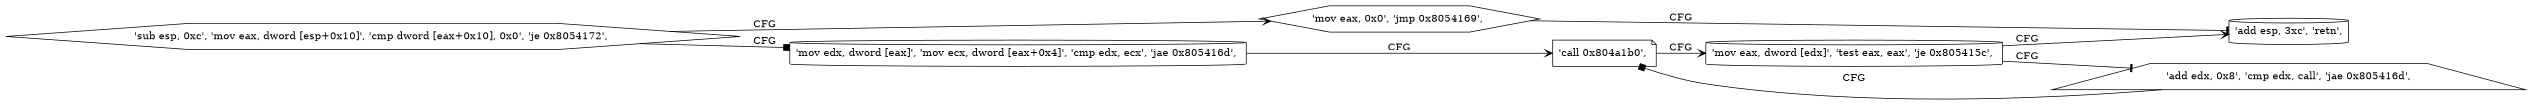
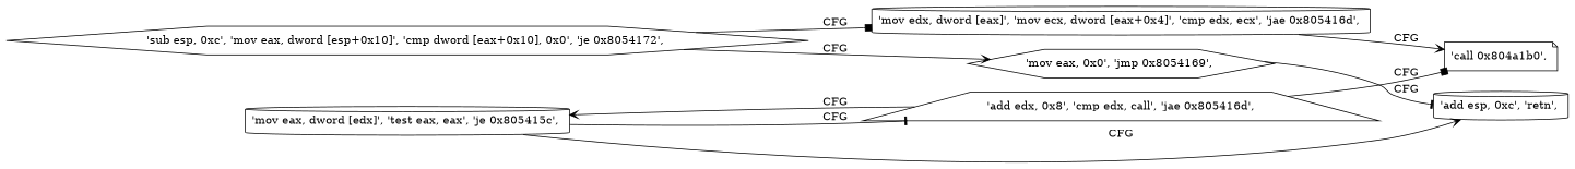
  digraph {
    rankdir=LR
    node [shape=cylinder]
    edge [arrowhead=vee]
    n1 [label="'sub esp, 0xc', 'mov eax, dword [esp+0x10]', 'cmp dword [eax+0x10], 0x0', 'je 0x8054172', " shape=hexagon]
    n2 [label="'mov eax, 0x0', 'jmp 0x8054169', " shape=hexagon]
    n3 [label="'mov edx, dword [eax]', 'mov ecx, dword [eax+0x4]', 'cmp edx, ecx', 'jae 0x805416d', "]
-   n4 [label="'add esp, 3xc', 'retn',"]
+   n4 [label="'add esp, 0xc', 'retn', "]
    n5 [label="'call 0x804a1b0', " shape=note]
    n6 [label="'add edx, 0x8', 'cmp edx, call', 'jae 0x805416d'," shape=trapezium]
    n7 [label="'mov eax, dword [edx]', 'test eax, eax', 'je 0x805415c', "]
    n1 -> n2 [label=CFG]
    n1 -> n3 [arrowhead=box label=CFG]
    n2 -> n4 [arrowhead=tee label=CFG]
    n3 -> n5 [label=CFG]
    n6 -> n5 [arrowhead=box label=CFG]
-   n5 -> n7 [label=CFG]
+   n6 -> n7 [label=CFG]
    n7 -> n4 [label=CFG]
    n7 -> n6 [arrowhead=tee label=CFG]
  }
